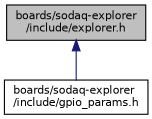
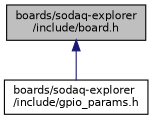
  digraph {
    node [color=black fontname=Helvetica fontsize=10 shape=record style=filled]
-   n1 [fillcolor=grey75 fontcolor=black height=0.2 label="boards/sodaq-explorer\l/include/explorer.h" width=0.4]
+   n1 [fillcolor=grey75 fontcolor=black height=0.2 label="boards/sodaq-explorer\l/include/board.h" width=0.4]
    n2 [fillcolor=white height=0.2 label="boards/sodaq-explorer\l/include/gpio_params.h" width=0.4]
    n1 -> n2 [color=midnightblue dir=back fontname=Helvetica fontsize=10 labelfontname=Helvetica labelfontsize=10 style=solid]
  }
